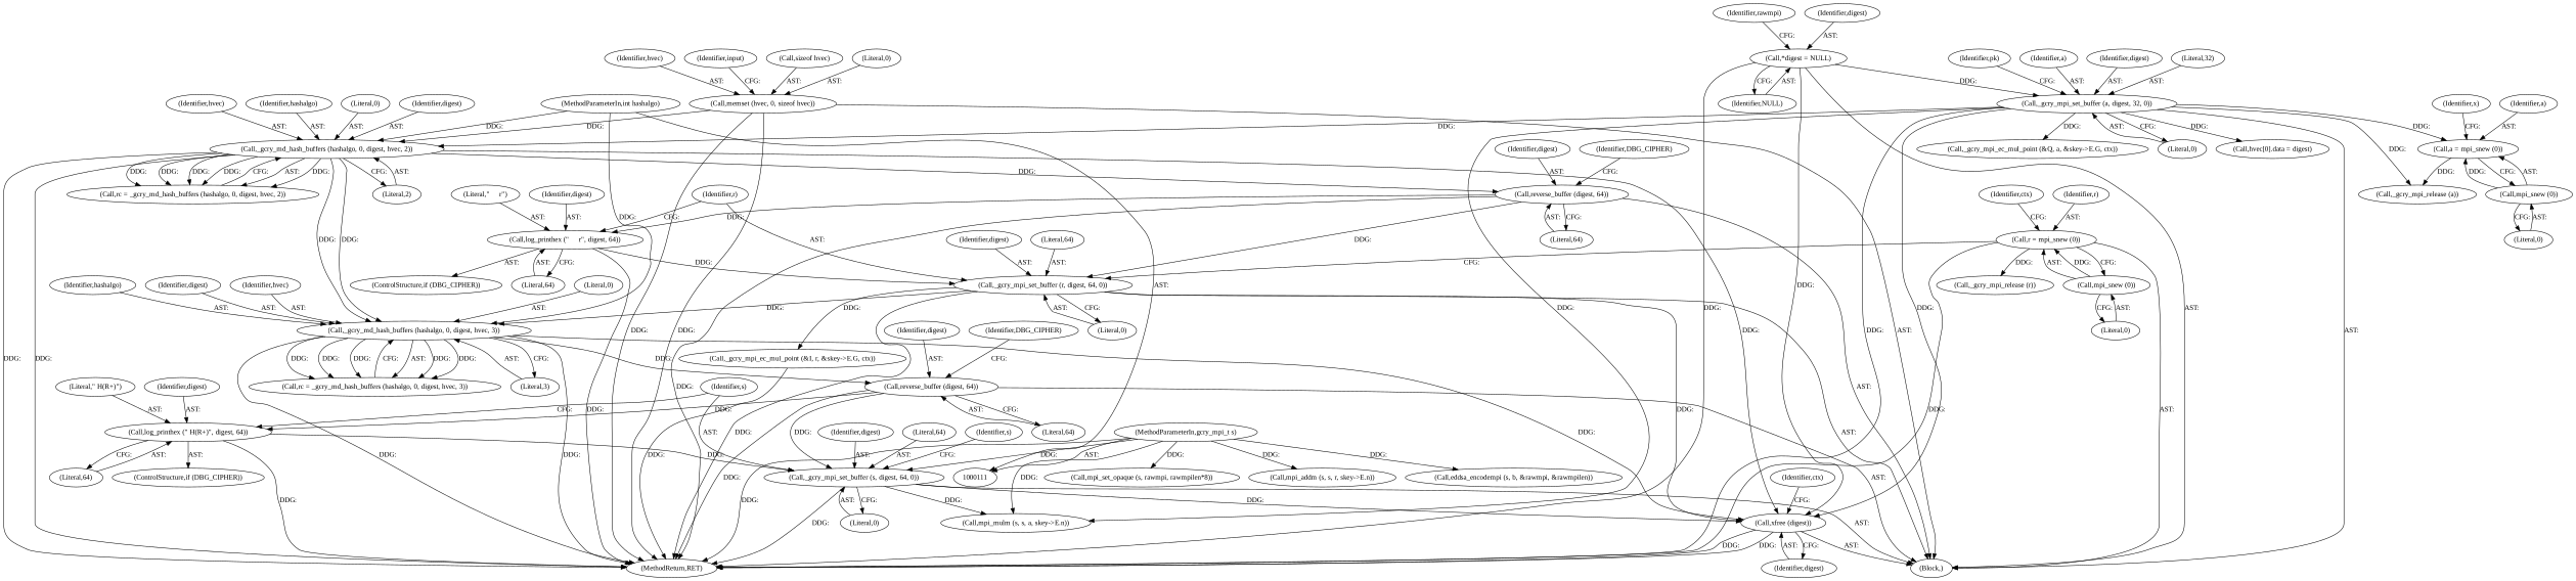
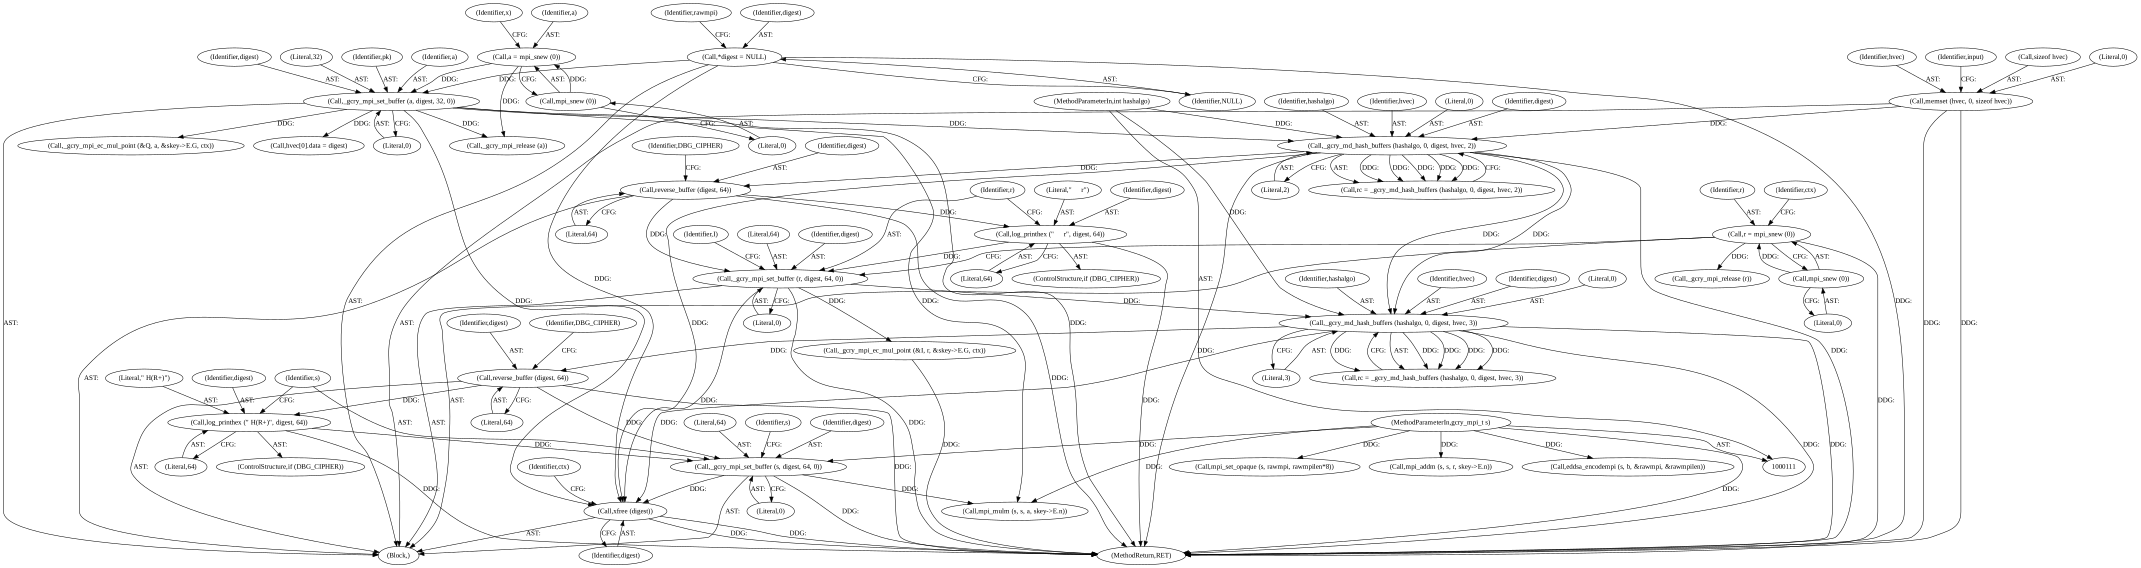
  digraph {
    fontname="Liberation Serif"
    node [fontname="Liberation Serif"]
    edge [fontname="Liberation Serif"]
    n1 [label="(Call,xfree (digest))"]
    n2 [label="(MethodReturn,RET)"]
    n3 [label="(Block,)"]
    n4 [label="(Identifier,digest)"]
    n5 [label="(Call,_gcry_mpi_set_buffer (s, digest, 64, 0))"]
    n6 [label="(Call,mpi_mulm (s, s, a, skey->E.n))"]
    n7 [label="(Literal,0)"]
    n8 [label="(MethodParameterIn,gcry_mpi_t s)"]
    n9 [label="(Call,mpi_set_opaque (s, rawmpi, rawmpilen*8))"]
    n10 [label="(Call,mpi_addm (s, s, r, skey->E.n))"]
    n11 [label="(Call,eddsa_encodempi (s, b, &rawmpi, &rawmpilen))"]
    1000111
    n13 [label="(Call,reverse_buffer (digest, 64))"]
    n14 [label="(Call,log_printhex (\" H(R+)\", digest, 64))"]
    n15 [label="(Literal,64)"]
    n16 [label="(Literal,64)"]
    n17 [label="(ControlStructure,if (DBG_CIPHER))"]
    n18 [label="(Call,_gcry_md_hash_buffers (hashalgo, 0, digest, hvec, 3))"]
    n19 [label="(Literal,3)"]
    n20 [label="(Call,rc = _gcry_md_hash_buffers (hashalgo, 0, digest, hvec, 3))"]
    n21 [label="(Call,_gcry_md_hash_buffers (hashalgo, 0, digest, hvec, 2))"]
    n22 [label="(Call,reverse_buffer (digest, 64))"]
    n23 [label="(Literal,2)"]
    n24 [label="(Call,rc = _gcry_md_hash_buffers (hashalgo, 0, digest, hvec, 2))"]
    n25 [label="(Call,_gcry_mpi_set_buffer (r, digest, 64, 0))"]
    n26 [label="(Call,log_printhex (\"     r\", digest, 64))"]
    n27 [label="(Literal,64)"]
    n28 [label="(MethodParameterIn,int hashalgo)"]
    n29 [label="(Call,_gcry_mpi_set_buffer (a, digest, 32, 0))"]
    n30 [label="(Call,_gcry_mpi_release (a))"]
    n31 [label="(Literal,0)"]
    n32 [label="(Call,_gcry_mpi_ec_mul_point (&Q, a, &skey->E.G, ctx))"]
    n33 [label="(Call,hvec[0].data = digest)"]
    n34 [label="(Call,a = mpi_snew (0))"]
    n35 [label="(Call,mpi_snew (0))"]
    n36 [label="(Literal,0)"]
    n37 [label="(Call,*digest = NULL)"]
    n38 [label="(Identifier,NULL)"]
    n39 [label="(Call,memset (hvec, 0, sizeof hvec))"]
    n40 [label="(Call,sizeof hvec)"]
    n41 [label="(Literal,0)"]
    n42 [label="(Call,_gcry_mpi_ec_mul_point (&I, r, &skey->E.G, ctx))"]
    n43 [label="(Call,r = mpi_snew (0))"]
    n44 [label="(Call,mpi_snew (0))"]
    n45 [label="(Call,_gcry_mpi_release (r))"]
    n46 [label="(Literal,0)"]
    n47 [label="(Literal,64)"]
    n48 [label="(ControlStructure,if (DBG_CIPHER))"]
    n49 [label="(Identifier,hvec)"]
    n50 [label="(Identifier,pk)"]
    n51 [label="(Identifier,x)"]
    n52 [label="(Identifier,digest)"]
    n53 [label="(Identifier,hashalgo)"]
    n54 [label="(Literal,0)"]
    n55 [label="(Identifier,rawmpi)"]
    n56 [label="(Identifier,digest)"]
    n57 [label="(Identifier,a)"]
    n58 [label="(Literal,0)"]
    n59 [label="(Identifier,s)"]
    n60 [label="(Identifier,digest)"]
    n61 [label="(Identifier,hvec)"]
+   n62 [label="(Identifier,I)"]
    n63 [label="(Identifier,DBG_CIPHER)"]
    n64 [label="(Identifier,a)"]
    n65 [label="(Literal,\"     r\")"]
    n66 [label="(Identifier,hashalgo)"]
    n67 [label="(Identifier,digest)"]
    n68 [label="(Identifier,ctx)"]
    n69 [label="(Literal,64)"]
    n70 [label="(Identifier,digest)"]
    n71 [label="(Identifier,hvec)"]
    n72 [label="(Identifier,input)"]
    n73 [label="(Literal,\" H(R+)\")"]
    n74 [label="(Identifier,s)"]
    n75 [label="(Literal,32)"]
    n76 [label="(Identifier,DBG_CIPHER)"]
    n77 [label="(Identifier,digest)"]
    n78 [label="(Identifier,digest)"]
    n79 [label="(Identifier,ctx)"]
    n80 [label="(Identifier,r)"]
    n81 [label="(Identifier,r)"]
    n82 [label="(Identifier,digest)"]
    n83 [label="(Identifier,digest)"]
    n84 [label="(Identifier,digest)"]
    n85 [label="(Literal,0)"]
    n86 [label="(Literal,64)"]
    n1 -> n2 [label="DDG: "]
    n1 -> n2 [label="DDG: "]
    n1 -> n3 [label="AST: "]
    n1 -> n4 [label="CFG: "]
    n4 -> n1 [label="AST: "]
    n5 -> n1 [label="DDG: "]
    n5 -> n2 [label="DDG: "]
    n5 -> n3 [label="AST: "]
    n5 -> n6 [label="DDG: "]
    n5 -> n7 [label="CFG: "]
    n7 -> n5 [label="AST: "]
    n8 -> n2 [label="DDG: "]
    n8 -> n5 [label="DDG: "]
    n8 -> n6 [label="DDG: "]
    n8 -> n9 [label="DDG: "]
    n8 -> n10 [label="DDG: "]
    n8 -> n11 [label="DDG: "]
    n8 -> 1000111 [label="AST: "]
    n13 -> n2 [label="DDG: "]
    n13 -> n3 [label="AST: "]
    n13 -> n5 [label="DDG: "]
    n13 -> n14 [label="DDG: "]
    n13 -> n15 [label="CFG: "]
    n14 -> n2 [label="DDG: "]
    n14 -> n5 [label="DDG: "]
    n14 -> n16 [label="CFG: "]
    n14 -> n17 [label="AST: "]
    n15 -> n13 [label="AST: "]
    n16 -> n14 [label="AST: "]
    n18 -> n1 [label="DDG: "]
    n18 -> n2 [label="DDG: "]
    n18 -> n2 [label="DDG: "]
    n18 -> n13 [label="DDG: "]
    n18 -> n19 [label="CFG: "]
    n18 -> n20 [label="AST: "]
    n18 -> n20 [label="DDG: "]
    n18 -> n20 [label="DDG: "]
    n18 -> n20 [label="DDG: "]
    n18 -> n20 [label="DDG: "]
    n18 -> n20 [label="DDG: "]
    n19 -> n18 [label="AST: "]
    n20 -> n18 [label="CFG: "]
    n21 -> n1 [label="DDG: "]
    n21 -> n2 [label="DDG: "]
    n21 -> n2 [label="DDG: "]
    n21 -> n18 [label="DDG: "]
    n21 -> n18 [label="DDG: "]
    n21 -> n22 [label="DDG: "]
    n21 -> n23 [label="CFG: "]
    n21 -> n24 [label="AST: "]
    n21 -> n24 [label="DDG: "]
    n21 -> n24 [label="DDG: "]
    n21 -> n24 [label="DDG: "]
    n21 -> n24 [label="DDG: "]
    n21 -> n24 [label="DDG: "]
    n22 -> n2 [label="DDG: "]
    n22 -> n3 [label="AST: "]
    n22 -> n25 [label="DDG: "]
    n22 -> n26 [label="DDG: "]
    n22 -> n27 [label="CFG: "]
    n23 -> n21 [label="AST: "]
    n24 -> n21 [label="CFG: "]
    n25 -> n1 [label="DDG: "]
    n25 -> n2 [label="DDG: "]
    n25 -> n3 [label="AST: "]
    n25 -> n18 [label="DDG: "]
    n25 -> n41 [label="CFG: "]
    n25 -> n42 [label="DDG: "]
    n26 -> n2 [label="DDG: "]
    n26 -> n25 [label="DDG: "]
    n26 -> n47 [label="CFG: "]
    n26 -> n48 [label="AST: "]
    n27 -> n22 [label="AST: "]
    n28 -> 1000111 [label="AST: "]
    n28 -> n18 [label="DDG: "]
    n28 -> n21 [label="DDG: "]
    n29 -> n1 [label="DDG: "]
    n29 -> n2 [label="DDG: "]
    n29 -> n3 [label="AST: "]
    n29 -> n6 [label="DDG: "]
    n29 -> n21 [label="DDG: "]
    n29 -> n30 [label="DDG: "]
    n29 -> n31 [label="CFG: "]
    n29 -> n32 [label="DDG: "]
    n29 -> n33 [label="DDG: "]
    n31 -> n29 [label="AST: "]
-   n29 -> n34 [label="DDG: "]
+   n34 -> n29 [label="DDG: "]
    n34 -> n30 [label="DDG: "]
    n34 -> n35 [label="CFG: "]
    n35 -> n34 [label="AST: "]
    n35 -> n34 [label="DDG: "]
    n35 -> n36 [label="CFG: "]
    n36 -> n35 [label="AST: "]
    n37 -> n1 [label="DDG: "]
    n37 -> n2 [label="DDG: "]
    n37 -> n3 [label="AST: "]
    n37 -> n29 [label="DDG: "]
    n37 -> n38 [label="CFG: "]
    n38 -> n37 [label="AST: "]
    n39 -> n2 [label="DDG: "]
    n39 -> n2 [label="DDG: "]
    n39 -> n3 [label="AST: "]
    n39 -> n21 [label="DDG: "]
    n40 -> n39 [label="AST: "]
    n41 -> n25 [label="AST: "]
    n42 -> n2 [label="DDG: "]
    n43 -> n2 [label="DDG: "]
    n43 -> n3 [label="AST: "]
    n43 -> n25 [label="CFG: "]
    n43 -> n44 [label="CFG: "]
    n43 -> n45 [label="DDG: "]
    n44 -> n43 [label="AST: "]
    n44 -> n43 [label="DDG: "]
    n44 -> n46 [label="CFG: "]
    n46 -> n44 [label="AST: "]
    n47 -> n26 [label="AST: "]
    n49 -> n18 [label="AST: "]
-   n50 -> n29 [label="CFG: "]
+   n50 -> n29 [label="AST: "]
    n51 -> n34 [label="CFG: "]
    n52 -> n21 [label="AST: "]
    n53 -> n21 [label="AST: "]
    n54 -> n39 [label="AST: "]
    n55 -> n37 [label="CFG: "]
    n56 -> n5 [label="AST: "]
    n57 -> n29 [label="AST: "]
    n58 -> n18 [label="AST: "]
    n59 -> n5 [label="AST: "]
    n59 -> n14 [label="CFG: "]
    n60 -> n29 [label="AST: "]
    n61 -> n21 [label="AST: "]
+   n62 -> n25 [label="CFG: "]
    n63 -> n22 [label="CFG: "]
    n64 -> n34 [label="AST: "]
    n65 -> n26 [label="AST: "]
    n66 -> n18 [label="AST: "]
    n67 -> n18 [label="AST: "]
    n68 -> n43 [label="CFG: "]
    n69 -> n5 [label="AST: "]
    n70 -> n25 [label="AST: "]
    n71 -> n39 [label="AST: "]
    n72 -> n39 [label="CFG: "]
    n73 -> n14 [label="AST: "]
    n74 -> n5 [label="CFG: "]
    n75 -> n29 [label="AST: "]
    n76 -> n13 [label="CFG: "]
    n77 -> n37 [label="AST: "]
    n78 -> n13 [label="AST: "]
    n79 -> n1 [label="CFG: "]
    n80 -> n43 [label="AST: "]
    n81 -> n25 [label="AST: "]
    n81 -> n26 [label="CFG: "]
    n82 -> n14 [label="AST: "]
    n83 -> n26 [label="AST: "]
    n84 -> n22 [label="AST: "]
    n85 -> n21 [label="AST: "]
    n86 -> n25 [label="AST: "]
  }
